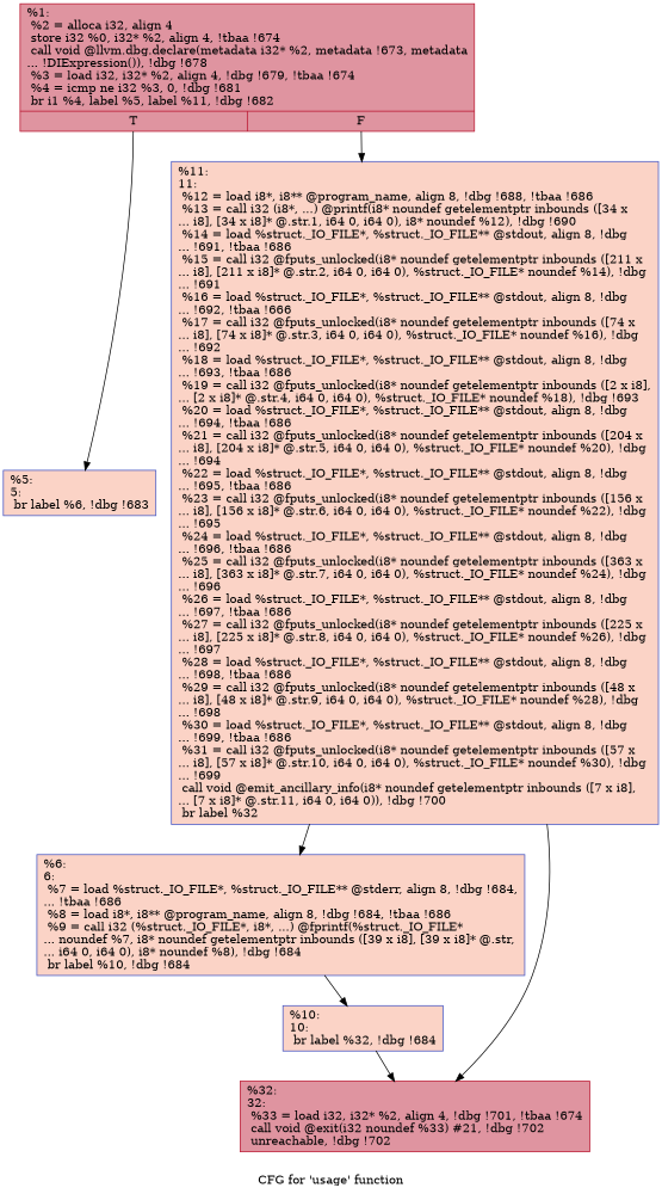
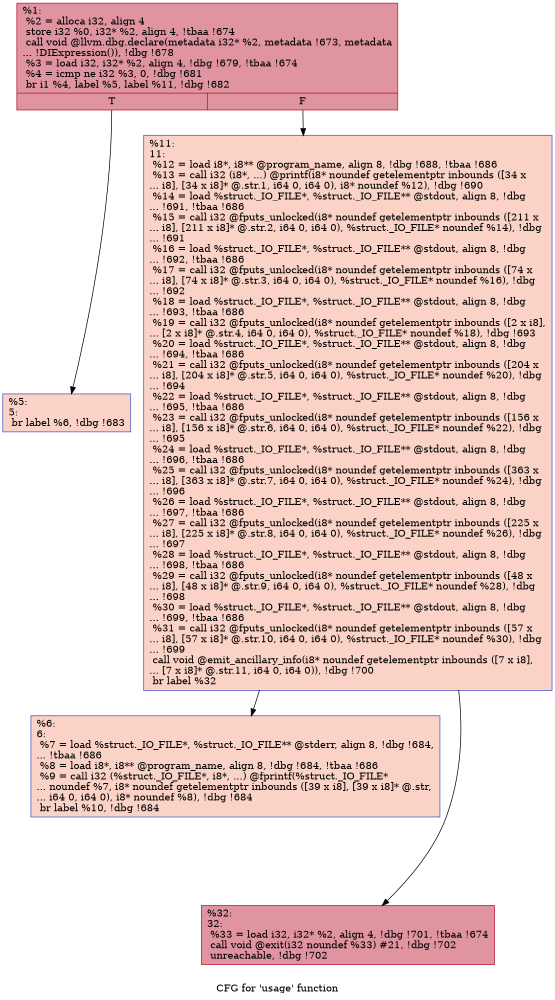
  digraph {
    label="CFG for 'usage' function"
    node [color="#3d50c3ff" fillcolor="#f59c7d70" shape=record style=filled]
    n1 [color="#b70d28ff" fillcolor="#b70d2870" label="{%1:\l  %2 = alloca i32, align 4\l  store i32 %0, i32* %2, align 4, !tbaa !674\l  call void @llvm.dbg.declare(metadata i32* %2, metadata !673, metadata\l... !DIExpression()), !dbg !678\l  %3 = load i32, i32* %2, align 4, !dbg !679, !tbaa !674\l  %4 = icmp ne i32 %3, 0, !dbg !681\l  br i1 %4, label %5, label %11, !dbg !682\l|{<s0>T|<s1>F}}"]
    n2 [label="{%5:\l5:                                                \l  br label %6, !dbg !683\l}"]
-   n3 [label="{%11:\l11:                                               \l  %12 = load i8*, i8** @program_name, align 8, !dbg !688, !tbaa !686\l  %13 = call i32 (i8*, ...) @printf(i8* noundef getelementptr inbounds ([34 x\l... i8], [34 x i8]* @.str.1, i64 0, i64 0), i8* noundef %12), !dbg !690\l  %14 = load %struct._IO_FILE*, %struct._IO_FILE** @stdout, align 8, !dbg\l... !691, !tbaa !686\l  %15 = call i32 @fputs_unlocked(i8* noundef getelementptr inbounds ([211 x\l... i8], [211 x i8]* @.str.2, i64 0, i64 0), %struct._IO_FILE* noundef %14), !dbg\l... !691\l  %16 = load %struct._IO_FILE*, %struct._IO_FILE** @stdout, align 8, !dbg\l... !692, !tbaa !666\l  %17 = call i32 @fputs_unlocked(i8* noundef getelementptr inbounds ([74 x\l... i8], [74 x i8]* @.str.3, i64 0, i64 0), %struct._IO_FILE* noundef %16), !dbg\l... !692\l  %18 = load %struct._IO_FILE*, %struct._IO_FILE** @stdout, align 8, !dbg\l... !693, !tbaa !686\l  %19 = call i32 @fputs_unlocked(i8* noundef getelementptr inbounds ([2 x i8],\l... [2 x i8]* @.str.4, i64 0, i64 0), %struct._IO_FILE* noundef %18), !dbg !693\l  %20 = load %struct._IO_FILE*, %struct._IO_FILE** @stdout, align 8, !dbg\l... !694, !tbaa !686\l  %21 = call i32 @fputs_unlocked(i8* noundef getelementptr inbounds ([204 x\l... i8], [204 x i8]* @.str.5, i64 0, i64 0), %struct._IO_FILE* noundef %20), !dbg\l... !694\l  %22 = load %struct._IO_FILE*, %struct._IO_FILE** @stdout, align 8, !dbg\l... !695, !tbaa !686\l  %23 = call i32 @fputs_unlocked(i8* noundef getelementptr inbounds ([156 x\l... i8], [156 x i8]* @.str.6, i64 0, i64 0), %struct._IO_FILE* noundef %22), !dbg\l... !695\l  %24 = load %struct._IO_FILE*, %struct._IO_FILE** @stdout, align 8, !dbg\l... !696, !tbaa !686\l  %25 = call i32 @fputs_unlocked(i8* noundef getelementptr inbounds ([363 x\l... i8], [363 x i8]* @.str.7, i64 0, i64 0), %struct._IO_FILE* noundef %24), !dbg\l... !696\l  %26 = load %struct._IO_FILE*, %struct._IO_FILE** @stdout, align 8, !dbg\l... !697, !tbaa !686\l  %27 = call i32 @fputs_unlocked(i8* noundef getelementptr inbounds ([225 x\l... i8], [225 x i8]* @.str.8, i64 0, i64 0), %struct._IO_FILE* noundef %26), !dbg\l... !697\l  %28 = load %struct._IO_FILE*, %struct._IO_FILE** @stdout, align 8, !dbg\l... !698, !tbaa !686\l  %29 = call i32 @fputs_unlocked(i8* noundef getelementptr inbounds ([48 x\l... i8], [48 x i8]* @.str.9, i64 0, i64 0), %struct._IO_FILE* noundef %28), !dbg\l... !698\l  %30 = load %struct._IO_FILE*, %struct._IO_FILE** @stdout, align 8, !dbg\l... !699, !tbaa !686\l  %31 = call i32 @fputs_unlocked(i8* noundef getelementptr inbounds ([57 x\l... i8], [57 x i8]* @.str.10, i64 0, i64 0), %struct._IO_FILE* noundef %30), !dbg\l... !699\l  call void @emit_ancillary_info(i8* noundef getelementptr inbounds ([7 x i8],\l... [7 x i8]* @.str.11, i64 0, i64 0)), !dbg !700\l  br label %32\l}"]
+   n3 [label="{%11:\l11:                                               \l  %12 = load i8*, i8** @program_name, align 8, !dbg !688, !tbaa !686\l  %13 = call i32 (i8*, ...) @printf(i8* noundef getelementptr inbounds ([34 x\l... i8], [34 x i8]* @.str.1, i64 0, i64 0), i8* noundef %12), !dbg !690\l  %14 = load %struct._IO_FILE*, %struct._IO_FILE** @stdout, align 8, !dbg\l... !691, !tbaa !686\l  %15 = call i32 @fputs_unlocked(i8* noundef getelementptr inbounds ([211 x\l... i8], [211 x i8]* @.str.2, i64 0, i64 0), %struct._IO_FILE* noundef %14), !dbg\l... !691\l  %16 = load %struct._IO_FILE*, %struct._IO_FILE** @stdout, align 8, !dbg\l... !692, !tbaa !686\l  %17 = call i32 @fputs_unlocked(i8* noundef getelementptr inbounds ([74 x\l... i8], [74 x i8]* @.str.3, i64 0, i64 0), %struct._IO_FILE* noundef %16), !dbg\l... !692\l  %18 = load %struct._IO_FILE*, %struct._IO_FILE** @stdout, align 8, !dbg\l... !693, !tbaa !686\l  %19 = call i32 @fputs_unlocked(i8* noundef getelementptr inbounds ([2 x i8],\l... [2 x i8]* @.str.4, i64 0, i64 0), %struct._IO_FILE* noundef %18), !dbg !693\l  %20 = load %struct._IO_FILE*, %struct._IO_FILE** @stdout, align 8, !dbg\l... !694, !tbaa !686\l  %21 = call i32 @fputs_unlocked(i8* noundef getelementptr inbounds ([204 x\l... i8], [204 x i8]* @.str.5, i64 0, i64 0), %struct._IO_FILE* noundef %20), !dbg\l... !694\l  %22 = load %struct._IO_FILE*, %struct._IO_FILE** @stdout, align 8, !dbg\l... !695, !tbaa !686\l  %23 = call i32 @fputs_unlocked(i8* noundef getelementptr inbounds ([156 x\l... i8], [156 x i8]* @.str.6, i64 0, i64 0), %struct._IO_FILE* noundef %22), !dbg\l... !695\l  %24 = load %struct._IO_FILE*, %struct._IO_FILE** @stdout, align 8, !dbg\l... !696, !tbaa !686\l  %25 = call i32 @fputs_unlocked(i8* noundef getelementptr inbounds ([363 x\l... i8], [363 x i8]* @.str.7, i64 0, i64 0), %struct._IO_FILE* noundef %24), !dbg\l... !696\l  %26 = load %struct._IO_FILE*, %struct._IO_FILE** @stdout, align 8, !dbg\l... !697, !tbaa !686\l  %27 = call i32 @fputs_unlocked(i8* noundef getelementptr inbounds ([225 x\l... i8], [225 x i8]* @.str.8, i64 0, i64 0), %struct._IO_FILE* noundef %26), !dbg\l... !697\l  %28 = load %struct._IO_FILE*, %struct._IO_FILE** @stdout, align 8, !dbg\l... !698, !tbaa !686\l  %29 = call i32 @fputs_unlocked(i8* noundef getelementptr inbounds ([48 x\l... i8], [48 x i8]* @.str.9, i64 0, i64 0), %struct._IO_FILE* noundef %28), !dbg\l... !698\l  %30 = load %struct._IO_FILE*, %struct._IO_FILE** @stdout, align 8, !dbg\l... !699, !tbaa !686\l  %31 = call i32 @fputs_unlocked(i8* noundef getelementptr inbounds ([57 x\l... i8], [57 x i8]* @.str.10, i64 0, i64 0), %struct._IO_FILE* noundef %30), !dbg\l... !699\l  call void @emit_ancillary_info(i8* noundef getelementptr inbounds ([7 x i8],\l... [7 x i8]* @.str.11, i64 0, i64 0)), !dbg !700\l  br label %32\l}"]
    n4 [label="{%6:\l6:                                                \l  %7 = load %struct._IO_FILE*, %struct._IO_FILE** @stderr, align 8, !dbg !684,\l... !tbaa !686\l  %8 = load i8*, i8** @program_name, align 8, !dbg !684, !tbaa !686\l  %9 = call i32 (%struct._IO_FILE*, i8*, ...) @fprintf(%struct._IO_FILE*\l... noundef %7, i8* noundef getelementptr inbounds ([39 x i8], [39 x i8]* @.str,\l... i64 0, i64 0), i8* noundef %8), !dbg !684\l  br label %10, !dbg !684\l}"]
    n5 [color="#b70d28ff" fillcolor="#b70d2870" label="{%32:\l32:                                               \l  %33 = load i32, i32* %2, align 4, !dbg !701, !tbaa !674\l  call void @exit(i32 noundef %33) #21, !dbg !702\l  unreachable, !dbg !702\l}"]
-   n6 [label="{%10:\l10:                                               \l  br label %32, !dbg !684\l}"]
    n1 -> n2 [tailport=s0]
    n1 -> n3 [tailport=s1]
    n3 -> n4
    n3 -> n5
-   n4 -> n6
-   n6 -> n5
  }
